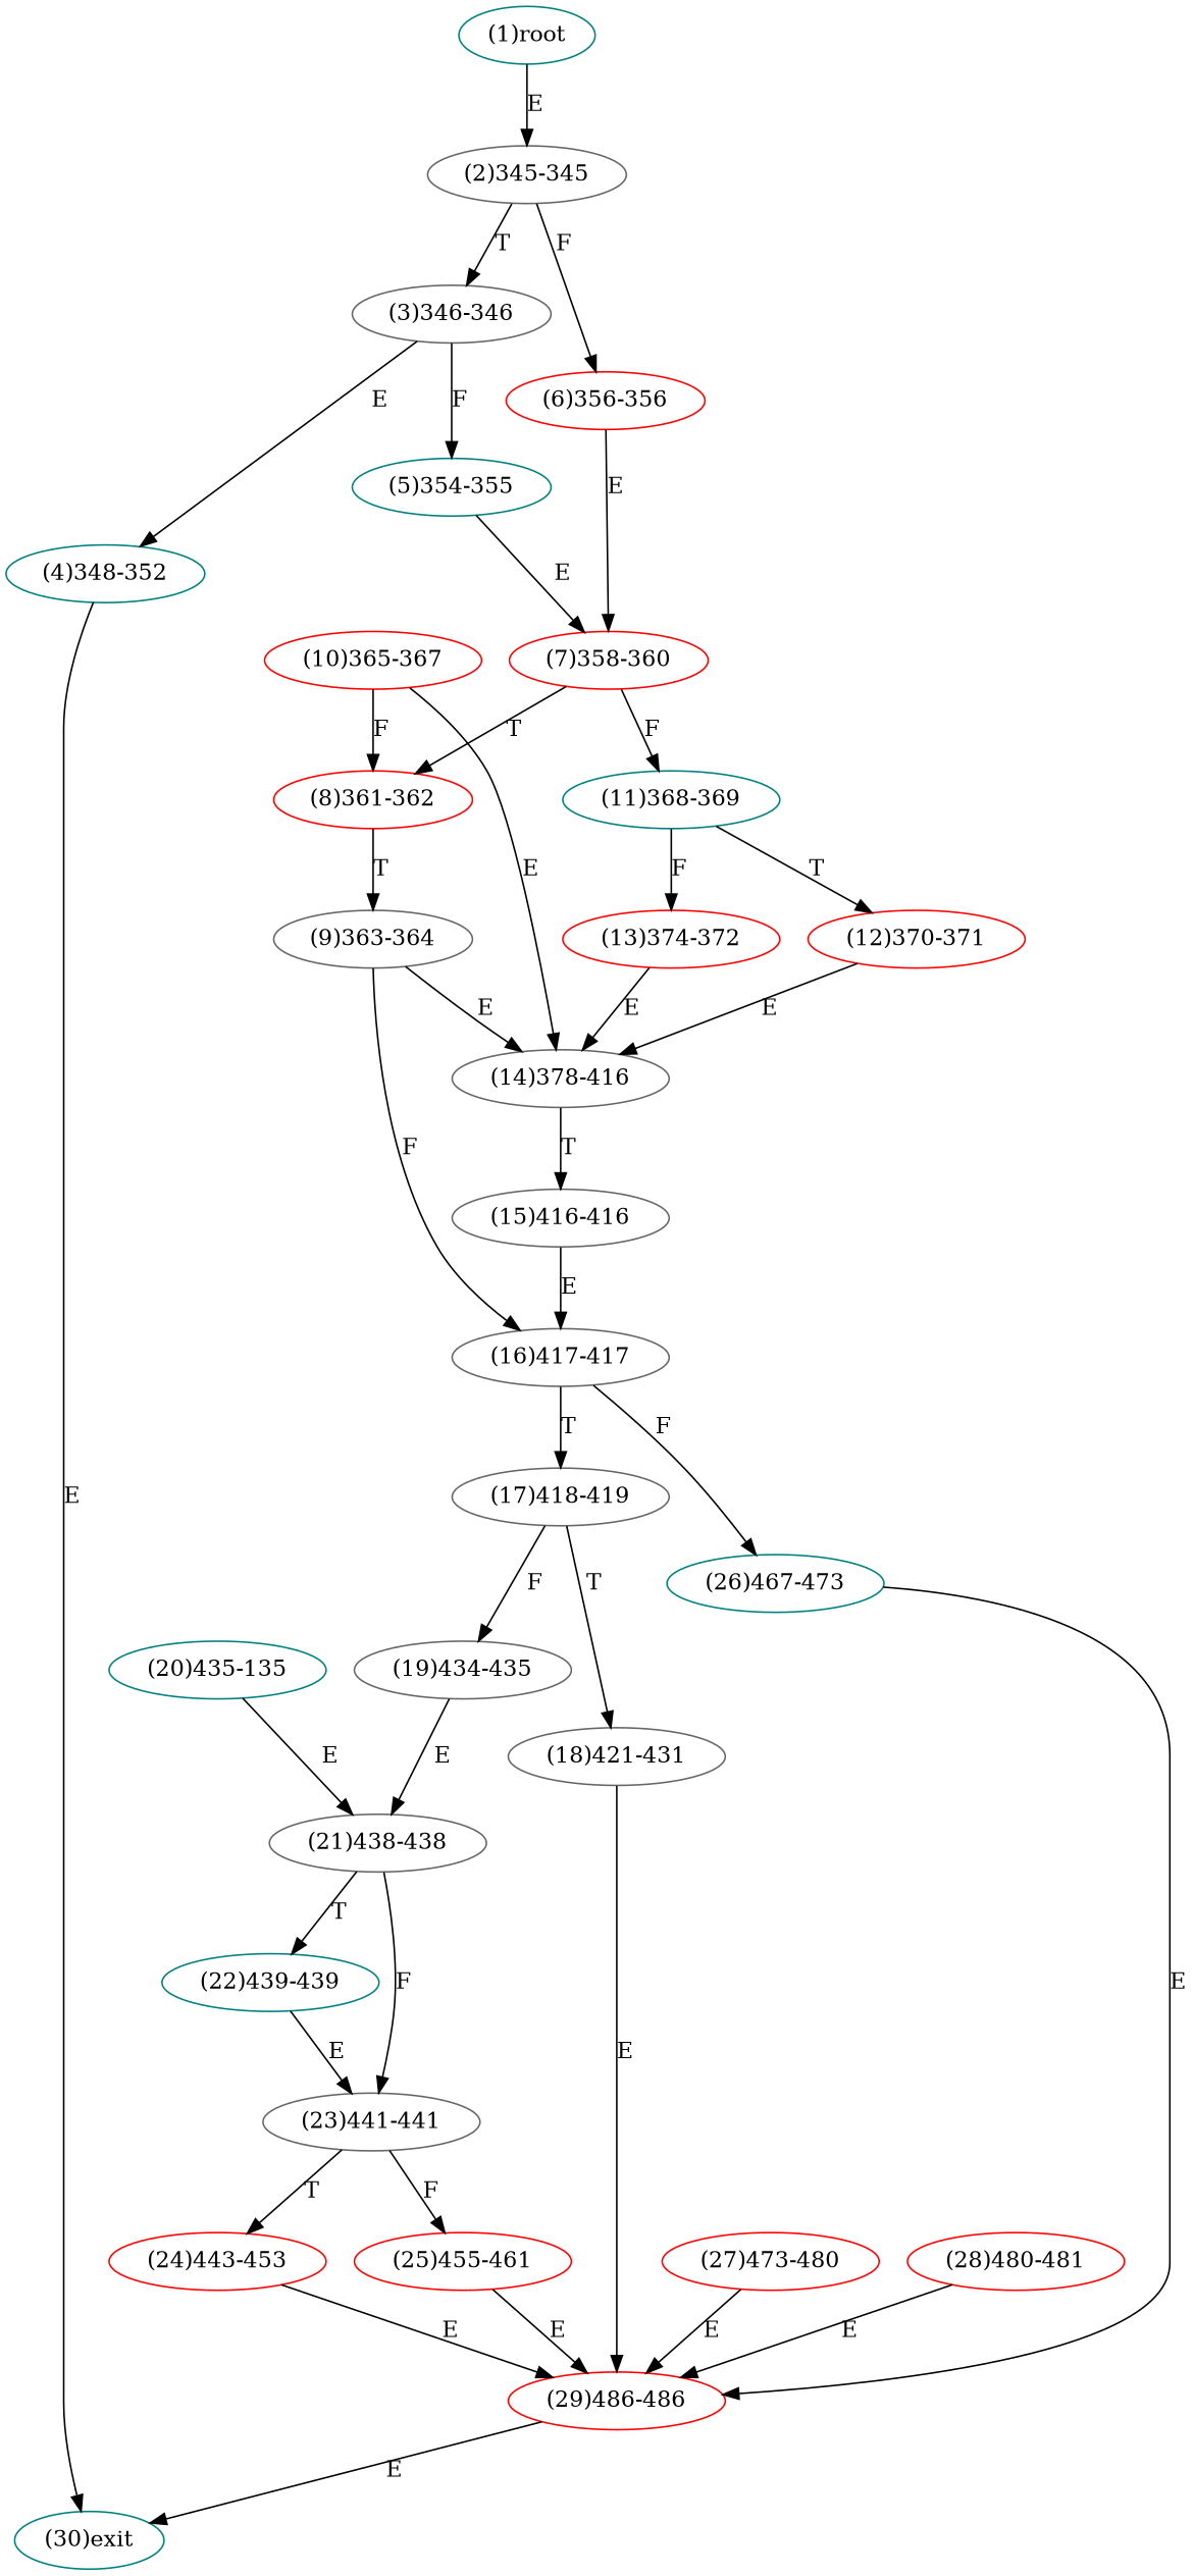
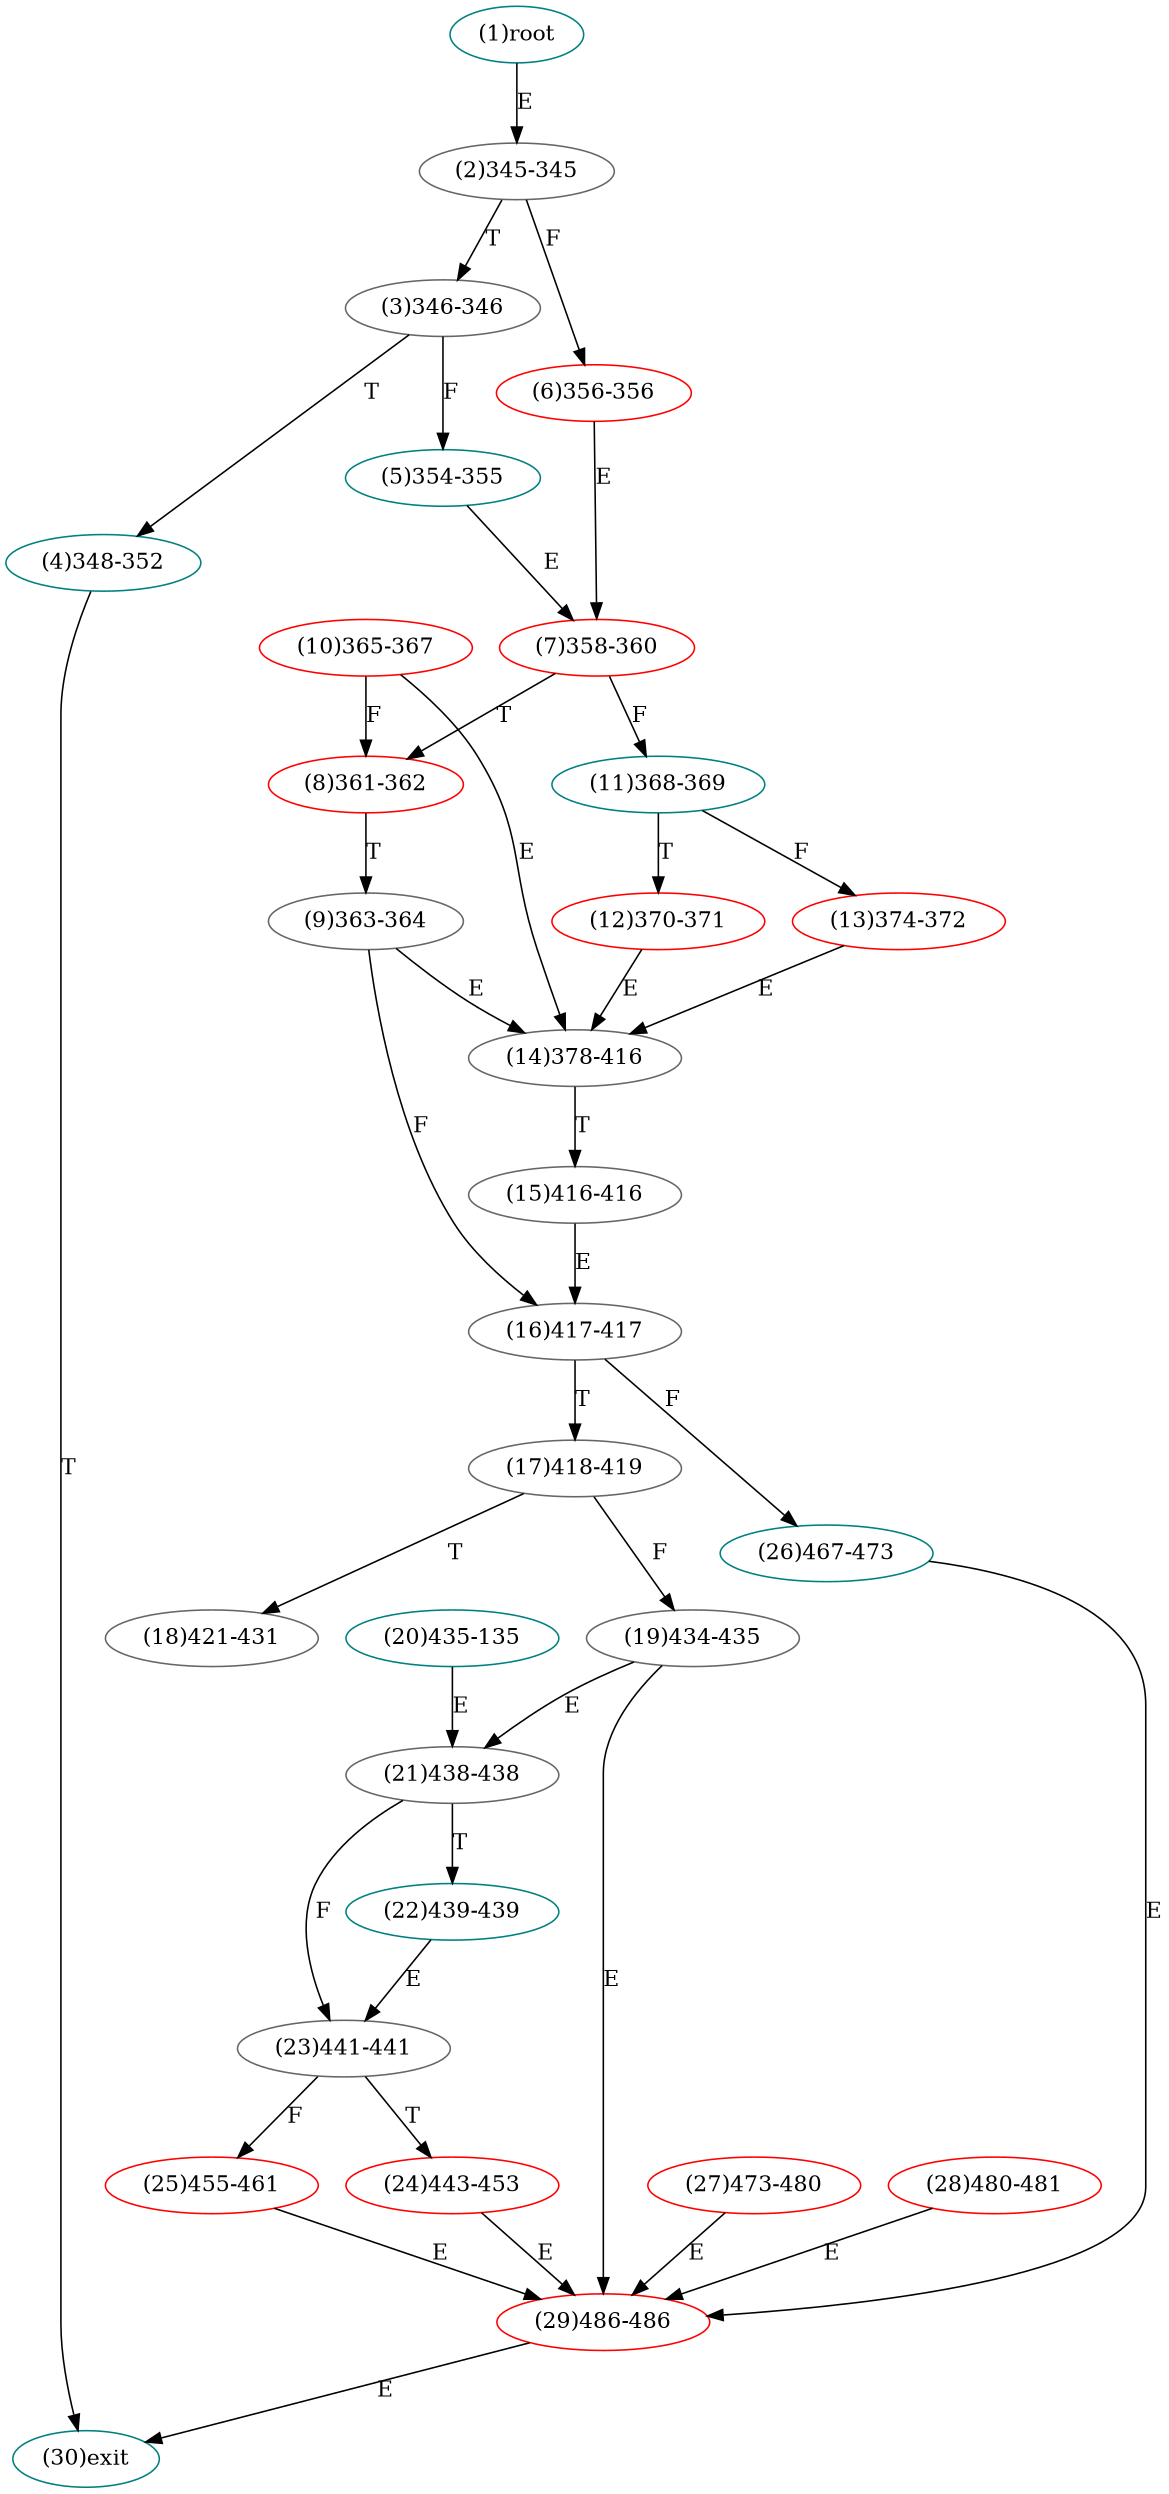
  digraph {
    node [color=gray40]
    n1 [color=teal label="(1)root"]
    n2 [label="(2)345-345"]
    n3 [label="(3)346-346"]
    n4 [color=red label="(6)356-356"]
    n5 [color=teal label="(4)348-352"]
    n6 [color=teal label="(5)354-355"]
    n7 [color=red label="(7)358-360"]
    n8 [color=teal label="(30)exit"]
    n9 [color=red label="(8)361-362"]
    n10 [color=teal label="(11)368-369"]
    n11 [label="(9)363-364"]
    n12 [color=red label="(12)370-371"]
    n13 [color=red label="(13)374-372"]
    n14 [label="(14)378-416"]
    n15 [label="(16)417-417"]
    n16 [color=red label="(10)365-367"]
    n17 [label="(15)416-416"]
    n18 [label="(17)418-419"]
    n19 [color=teal label="(26)467-473"]
    n20 [label="(19)434-435"]
    n21 [label="(18)421-431"]
    n22 [label="(21)438-438"]
    n23 [color=red label="(29)486-486"]
    n24 [label="(23)441-441"]
    n25 [color=teal label="(22)439-439"]
    n26 [color=red label="(25)455-461"]
    n27 [color=red label="(24)443-453"]
    n28 [color=teal label="(20)435-135"]
    n29 [color=red label="(27)473-480"]
    n30 [color=red label="(28)480-481"]
    n1 -> n2 [label=E]
    n2 -> n3 [label=T]
    n2 -> n4 [label=F]
-   n3 -> n5 [label=E]
+   n3 -> n5 [label=T]
    n3 -> n6 [label=F]
    n4 -> n7 [label=E]
-   n5 -> n8 [label=E]
+   n5 -> n8 [label=T]
    n6 -> n7 [label=E]
    n7 -> n9 [label=T]
    n7 -> n10 [label=F]
    n9 -> n11 [label=T]
    n10 -> n12 [label=T]
    n10 -> n13 [label=F]
    n11 -> n14 [label=E]
    n11 -> n15 [label=F]
    n12 -> n14 [label=E]
    n13 -> n14 [label=E]
    n14 -> n17 [label=T]
    n15 -> n18 [label=T]
    n15 -> n19 [label=F]
    n16 -> n9 [label=F]
    n16 -> n14 [label=E]
    n17 -> n15 [label=E]
    n18 -> n20 [label=F]
    n18 -> n21 [label=T]
    n19 -> n23 [label=E]
    n20 -> n22 [label=E]
-   n21 -> n23 [label=E]
+   n20 -> n23 [label=E]
    n22 -> n24 [label=F]
    n22 -> n25 [label=T]
    n23 -> n8 [label=E]
    n24 -> n26 [label=F]
    n24 -> n27 [label=T]
    n25 -> n24 [label=E]
    n26 -> n23 [label=E]
    n27 -> n23 [label=E]
    n28 -> n22 [label=E]
    n29 -> n23 [label=E]
    n30 -> n23 [label=E]
  }
